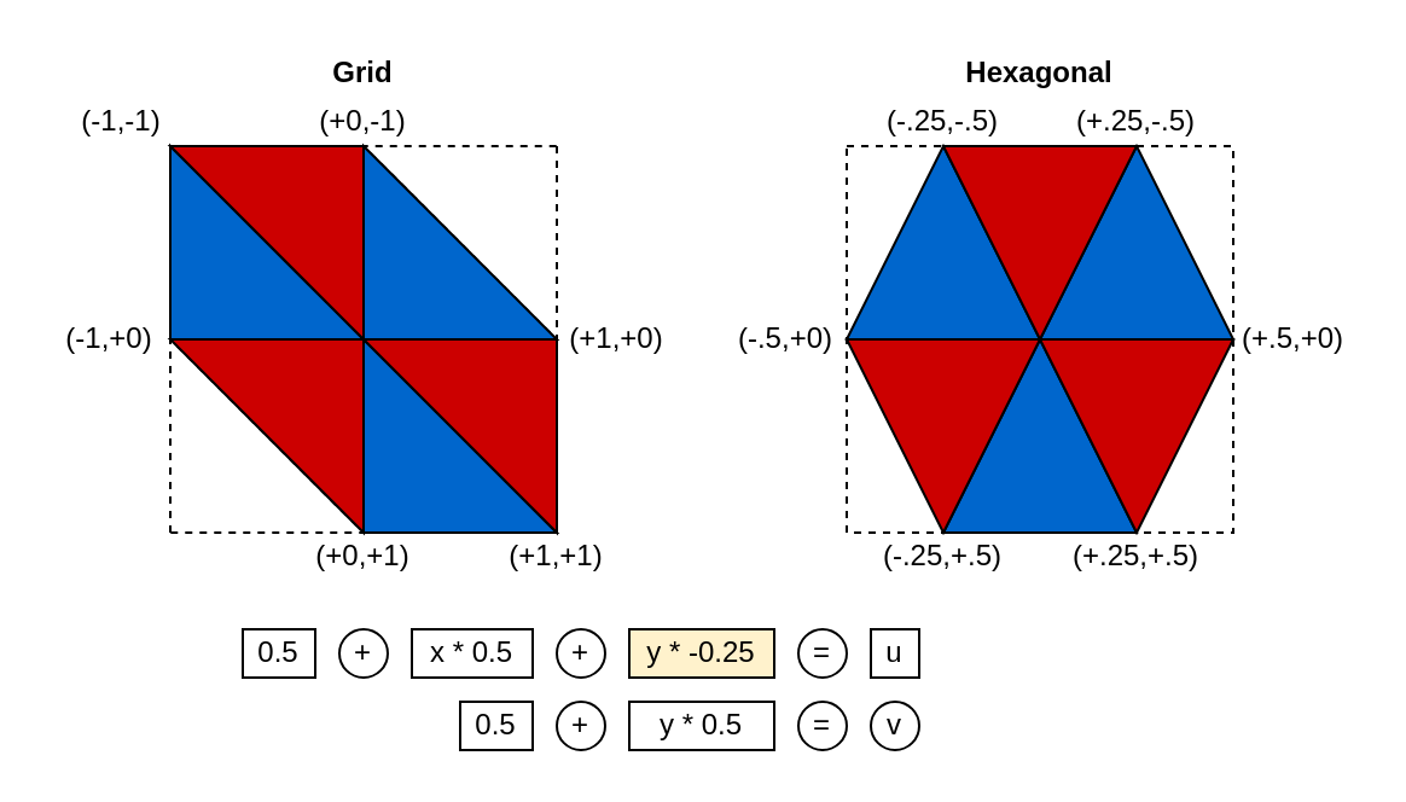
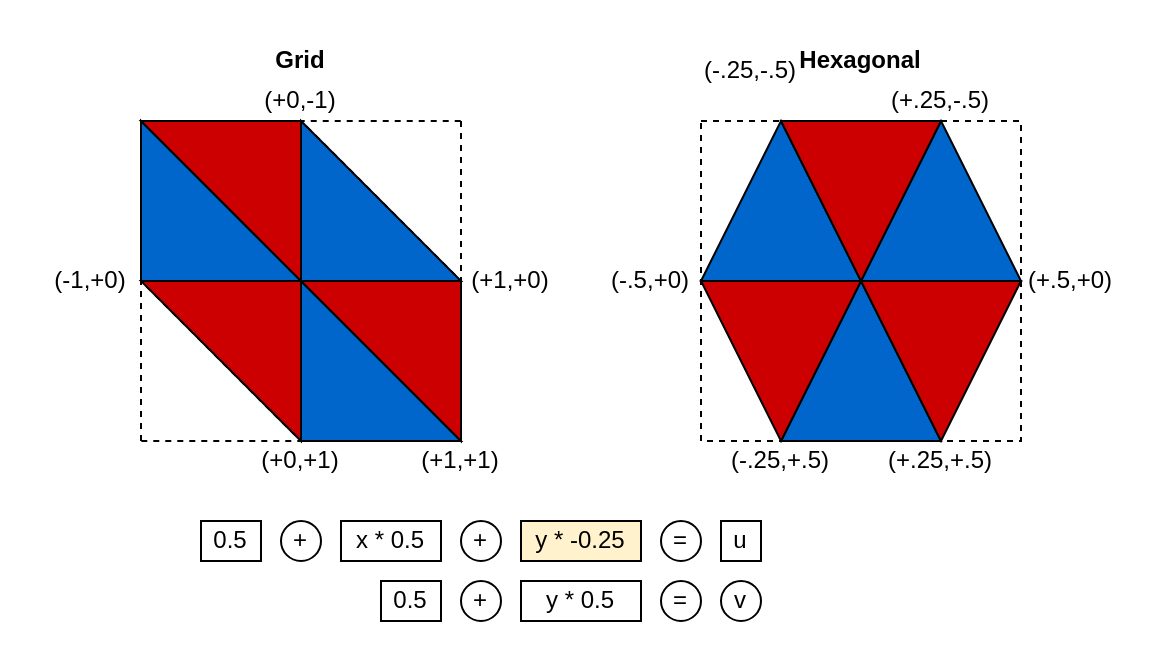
  <mxCell id="0" />
  <mxCell id="1" parent="0" />
  <mxCell id="2" value="" style="whiteSpace=wrap;html=1;aspect=fixed;dashed=1;" vertex="1" parent="1"><mxGeometry x="350" y="60" width="160" height="160" as="geometry" /></mxCell>
  <mxCell id="3" value="" style="verticalLabelPosition=bottom;verticalAlign=top;html=1;shape=mxgraph.basic.orthogonal_triangle;rotation=-180;dashed=1;" vertex="1" parent="1"><mxGeometry x="150" y="60" width="80" height="80" as="geometry" /></mxCell>
  <mxCell id="4" value="" style="verticalLabelPosition=bottom;verticalAlign=top;html=1;shape=mxgraph.basic.orthogonal_triangle;rotation=0;dashed=1;" vertex="1" parent="1"><mxGeometry x="70" y="140" width="80" height="80" as="geometry" /></mxCell>
  <mxCell id="5" value="" style="verticalLabelPosition=bottom;verticalAlign=top;html=1;shape=mxgraph.basic.orthogonal_triangle;fillColor=#0066CC;" vertex="1" parent="1"><mxGeometry x="150" y="140" width="80" height="80" as="geometry" /></mxCell>
  <mxCell id="6" value="" style="verticalLabelPosition=bottom;verticalAlign=top;html=1;shape=mxgraph.basic.orthogonal_triangle;fillColor=#0066CC;" vertex="1" parent="1"><mxGeometry x="70" y="60" width="80" height="80" as="geometry" /></mxCell>
  <mxCell id="7" value="" style="verticalLabelPosition=bottom;verticalAlign=top;html=1;shape=mxgraph.basic.orthogonal_triangle;fillColor=#0066CC;" vertex="1" parent="1"><mxGeometry x="150" y="60" width="80" height="80" as="geometry" /></mxCell>
  <mxCell id="8" value="" style="verticalLabelPosition=bottom;verticalAlign=top;html=1;shape=mxgraph.basic.orthogonal_triangle;rotation=-180;fillColor=#CC0000;" vertex="1" parent="1"><mxGeometry x="150" y="140" width="80" height="80" as="geometry" /></mxCell>
  <mxCell id="9" value="" style="verticalLabelPosition=bottom;verticalAlign=top;html=1;shape=mxgraph.basic.orthogonal_triangle;rotation=-180;fillColor=#CC0000;" vertex="1" parent="1"><mxGeometry x="70" y="140" width="80" height="80" as="geometry" /></mxCell>
  <mxCell id="10" value="" style="verticalLabelPosition=bottom;verticalAlign=top;html=1;shape=mxgraph.basic.orthogonal_triangle;rotation=-180;fillColor=#CC0000;" vertex="1" parent="1"><mxGeometry x="70" y="60" width="80" height="80" as="geometry" /></mxCell>
  <mxCell id="11" value="" style="verticalLabelPosition=bottom;verticalAlign=top;html=1;shape=mxgraph.basic.acute_triangle;dx=0.5;fillColor=#0066CC;" vertex="1" parent="1"><mxGeometry x="390" y="140" width="80" height="80" as="geometry" /></mxCell>
  <mxCell id="12" value="" style="verticalLabelPosition=bottom;verticalAlign=top;html=1;shape=mxgraph.basic.acute_triangle;dx=0.5;fillColor=#0066CC;" vertex="1" parent="1"><mxGeometry x="350" y="60" width="80" height="80" as="geometry" /></mxCell>
  <mxCell id="13" value="" style="verticalLabelPosition=bottom;verticalAlign=top;html=1;shape=mxgraph.basic.acute_triangle;dx=0.5;fillColor=#0066CC;" vertex="1" parent="1"><mxGeometry x="430" y="60" width="80" height="80" as="geometry" /></mxCell>
  <mxCell id="14" value="" style="verticalLabelPosition=bottom;verticalAlign=top;html=1;shape=mxgraph.basic.acute_triangle;dx=0.5;rotation=-180;fillColor=#CC0000;" vertex="1" parent="1"><mxGeometry x="350" y="140" width="80" height="80" as="geometry" /></mxCell>
  <mxCell id="15" value="" style="verticalLabelPosition=bottom;verticalAlign=top;html=1;shape=mxgraph.basic.acute_triangle;dx=0.5;rotation=-180;fillColor=#CC0000;" vertex="1" parent="1"><mxGeometry x="430" y="140" width="80" height="80" as="geometry" /></mxCell>
  <mxCell id="16" value="" style="verticalLabelPosition=bottom;verticalAlign=top;html=1;shape=mxgraph.basic.acute_triangle;dx=0.5;rotation=-180;fillColor=#CC0000;" vertex="1" parent="1"><mxGeometry x="390" y="60" width="80" height="80" as="geometry" /></mxCell>
  <mxCell id="17" value="(+0,+1)" style="text;html=1;strokeColor=none;fillColor=none;align=center;verticalAlign=middle;whiteSpace=wrap;rounded=0;" vertex="1" parent="1"><mxGeometry x="130" y="220" width="40" height="20" as="geometry" /></mxCell>
  <mxCell id="18" value="(+.25,-.5)" style="text;html=1;strokeColor=none;fillColor=none;align=center;verticalAlign=middle;whiteSpace=wrap;rounded=0;" vertex="1" parent="1"><mxGeometry x="450" y="40" width="40" height="20" as="geometry" /></mxCell>
- <mxCell id="19" value="(-.25,-.5)" style="text;html=1;strokeColor=none;fillColor=none;align=center;verticalAlign=middle;whiteSpace=wrap;rounded=0;" vertex="1" parent="1"><mxGeometry x="370" y="40" width="40" height="20" as="geometry" /></mxCell>
+ <mxCell id="19" value="(-.25,-.5)" style="text;html=1;strokeColor=none;fillColor=none;align=center;verticalAlign=middle;whiteSpace=wrap;rounded=0;" vertex="1" parent="1"><mxGeometry x="355" y="25" width="40" height="20" as="geometry" /></mxCell>
  <mxCell id="20" value="(+.25,+.5)" style="text;html=1;strokeColor=none;fillColor=none;align=center;verticalAlign=middle;whiteSpace=wrap;rounded=0;" vertex="1" parent="1"><mxGeometry x="450" y="220" width="40" height="20" as="geometry" /></mxCell>
  <mxCell id="21" value="(-.25,+.5)" style="text;html=1;strokeColor=none;fillColor=none;align=center;verticalAlign=middle;whiteSpace=wrap;rounded=0;" vertex="1" parent="1"><mxGeometry x="370" y="220" width="40" height="20" as="geometry" /></mxCell>
  <mxCell id="22" value="(+.5,+0)" style="text;html=1;strokeColor=none;fillColor=none;align=center;verticalAlign=middle;whiteSpace=wrap;rounded=0;" vertex="1" parent="1"><mxGeometry x="510" y="130" width="50" height="20" as="geometry" /></mxCell>
  <mxCell id="23" value="(-.5,+0)" style="text;html=1;strokeColor=none;fillColor=none;align=center;verticalAlign=middle;whiteSpace=wrap;rounded=0;" vertex="1" parent="1"><mxGeometry x="300" y="130" width="50" height="20" as="geometry" /></mxCell>
  <mxCell id="24" value="(+1,+1)" style="text;html=1;strokeColor=none;fillColor=none;align=center;verticalAlign=middle;whiteSpace=wrap;rounded=0;" vertex="1" parent="1"><mxGeometry x="210" y="220" width="40" height="20" as="geometry" /></mxCell>
  <mxCell id="25" value="(+1,+0)" style="text;html=1;strokeColor=none;fillColor=none;align=center;verticalAlign=middle;whiteSpace=wrap;rounded=0;" vertex="1" parent="1"><mxGeometry x="230" y="130" width="50" height="20" as="geometry" /></mxCell>
  <mxCell id="26" value="(-1,+0)" style="text;html=1;strokeColor=none;fillColor=none;align=center;verticalAlign=middle;whiteSpace=wrap;rounded=0;" vertex="1" parent="1"><mxGeometry x="20" y="130" width="50" height="20" as="geometry" /></mxCell>
- <mxCell id="27" value="(-1,-1)" style="text;html=1;strokeColor=none;fillColor=none;align=center;verticalAlign=middle;whiteSpace=wrap;rounded=0;" vertex="1" parent="1"><mxGeometry x="30" y="40" width="40" height="20" as="geometry" /></mxCell>
  <mxCell id="28" value="(+0,-1)" style="text;html=1;strokeColor=none;fillColor=none;align=center;verticalAlign=middle;whiteSpace=wrap;rounded=0;" vertex="1" parent="1"><mxGeometry x="130" y="40" width="40" height="20" as="geometry" /></mxCell>
  <mxCell id="29" value="&lt;b&gt;Grid&lt;/b&gt;" style="text;html=1;strokeColor=none;fillColor=none;align=center;verticalAlign=middle;whiteSpace=wrap;rounded=0;dashed=1;" vertex="1" parent="1"><mxGeometry x="130" y="20" width="40" height="20" as="geometry" /></mxCell>
  <mxCell id="30" value="&lt;b&gt;Hexagonal&lt;/b&gt;" style="text;html=1;strokeColor=none;fillColor=none;align=center;verticalAlign=middle;whiteSpace=wrap;rounded=0;dashed=1;" vertex="1" parent="1"><mxGeometry x="410" y="20" width="40" height="20" as="geometry" /></mxCell>
  <mxCell id="31" value="x * 0.5" style="rounded=0;whiteSpace=wrap;html=1;" vertex="1" parent="1"><mxGeometry x="170" y="260" width="50" height="20" as="geometry" /></mxCell>
  <mxCell id="32" value="+" style="ellipse;aspect=fixed;whiteSpace=wrap;html=1;" vertex="1" parent="1"><mxGeometry x="230" y="260" width="20" height="20" as="geometry" /></mxCell>
  <mxCell id="33" value="y * -0.25" style="rounded=0;whiteSpace=wrap;html=1;fillColor=#fff2cc;" vertex="1" parent="1"><mxGeometry x="260" y="260" width="60" height="20" as="geometry" /></mxCell>
  <mxCell id="34" value="=" style="ellipse;aspect=fixed;whiteSpace=wrap;html=1;" vertex="1" parent="1"><mxGeometry x="330" y="260" width="20" height="20" as="geometry" /></mxCell>
  <mxCell id="35" value="u" style="rounded=0;whiteSpace=wrap;html=1;" vertex="1" parent="1"><mxGeometry x="360" y="260" width="20" height="20" as="geometry" /></mxCell>
  <mxCell id="36" value="v" style="ellipse;whiteSpace=wrap;html=1;" vertex="1" parent="1"><mxGeometry x="360" y="290" width="20" height="20" as="geometry" /></mxCell>
  <mxCell id="37" value="=" style="ellipse;aspect=fixed;whiteSpace=wrap;html=1;" vertex="1" parent="1"><mxGeometry x="330" y="290" width="20" height="20" as="geometry" /></mxCell>
  <mxCell id="38" value="y * 0.5" style="rounded=0;whiteSpace=wrap;html=1;" vertex="1" parent="1"><mxGeometry x="260" y="290" width="60" height="20" as="geometry" /></mxCell>
  <mxCell id="39" value="0.5" style="rounded=0;whiteSpace=wrap;html=1;" vertex="1" parent="1"><mxGeometry x="190" y="290" width="30" height="20" as="geometry" /></mxCell>
  <mxCell id="40" value="+" style="ellipse;aspect=fixed;whiteSpace=wrap;html=1;" vertex="1" parent="1"><mxGeometry x="230" y="290" width="20" height="20" as="geometry" /></mxCell>
  <mxCell id="41" value="0.5" style="rounded=0;whiteSpace=wrap;html=1;" vertex="1" parent="1"><mxGeometry x="100" y="260" width="30" height="20" as="geometry" /></mxCell>
  <mxCell id="42" value="+" style="ellipse;aspect=fixed;whiteSpace=wrap;html=1;" vertex="1" parent="1"><mxGeometry x="140" y="260" width="20" height="20" as="geometry" /></mxCell>
